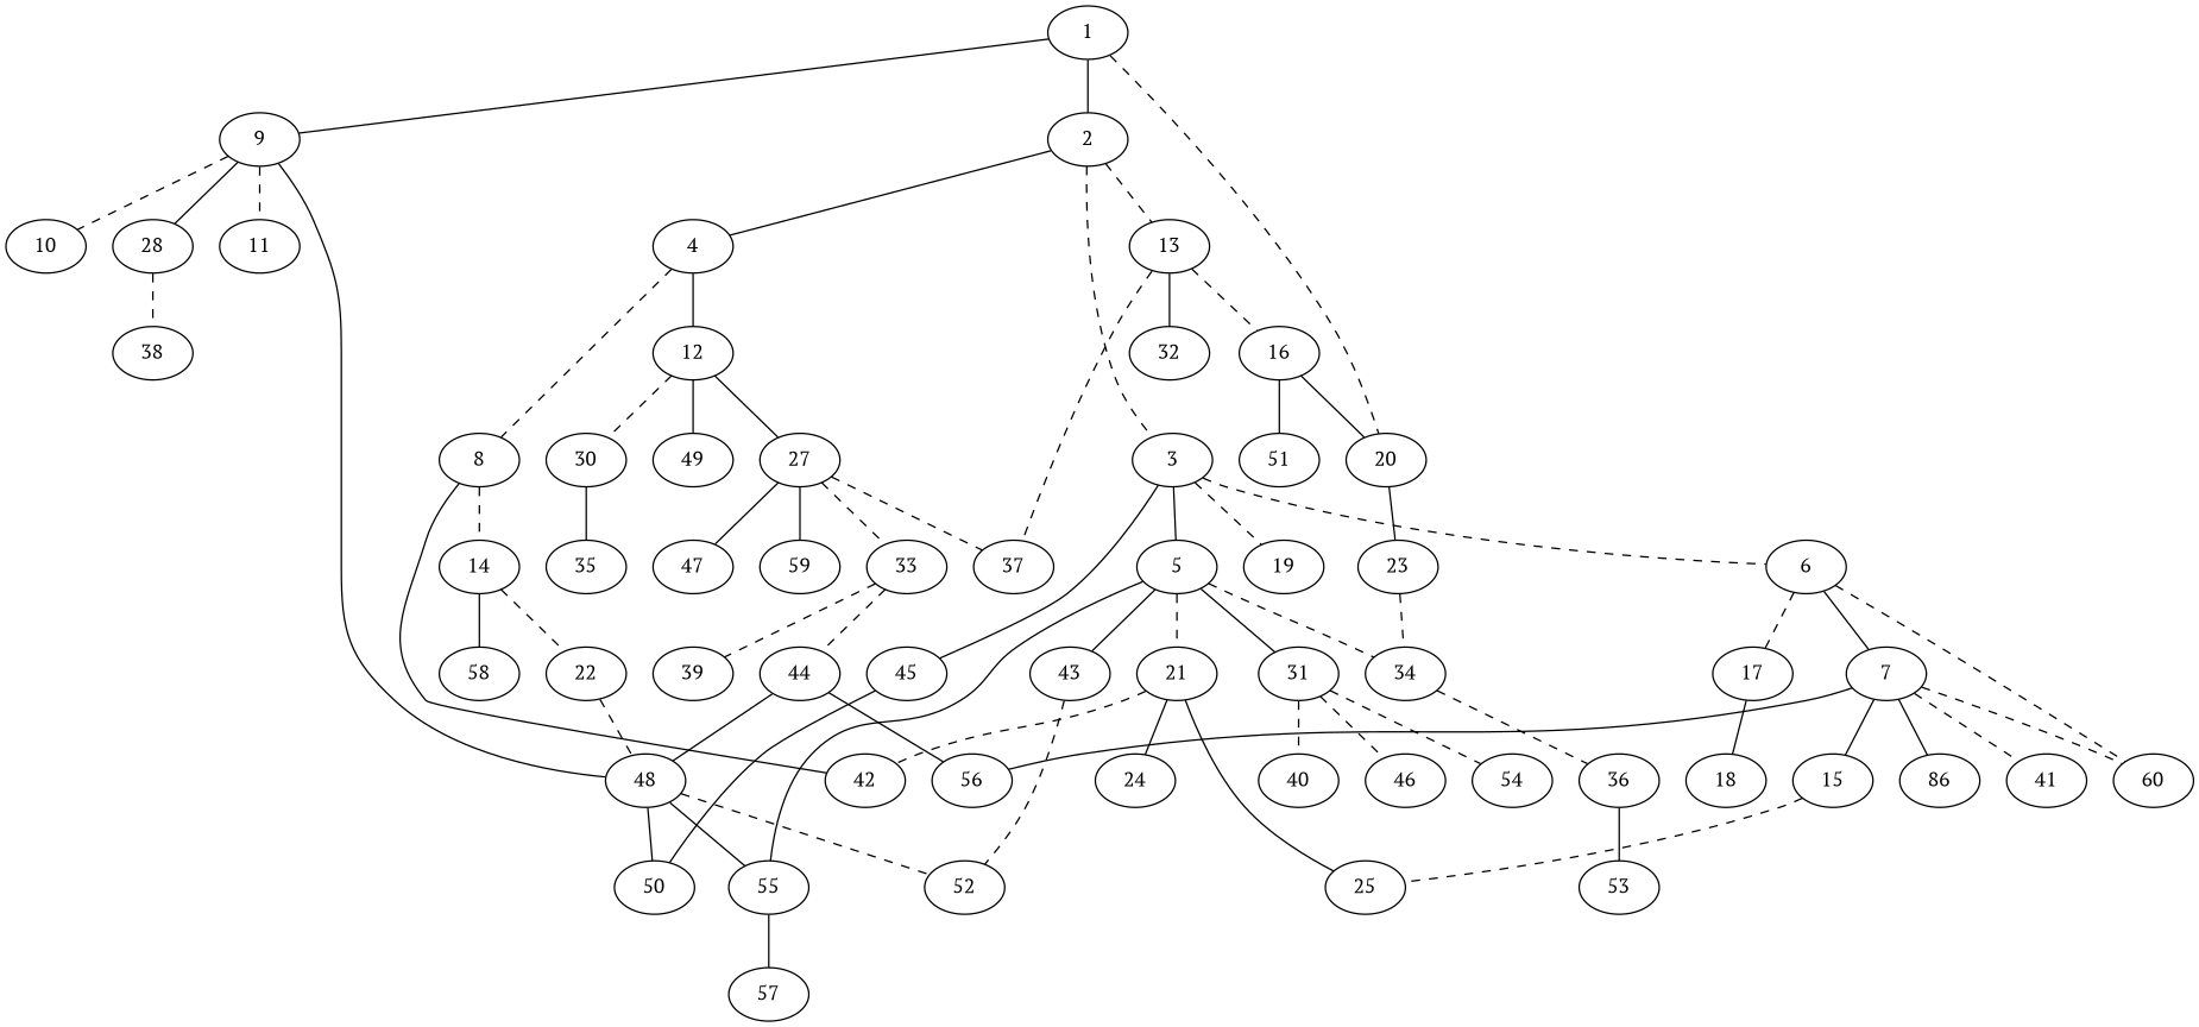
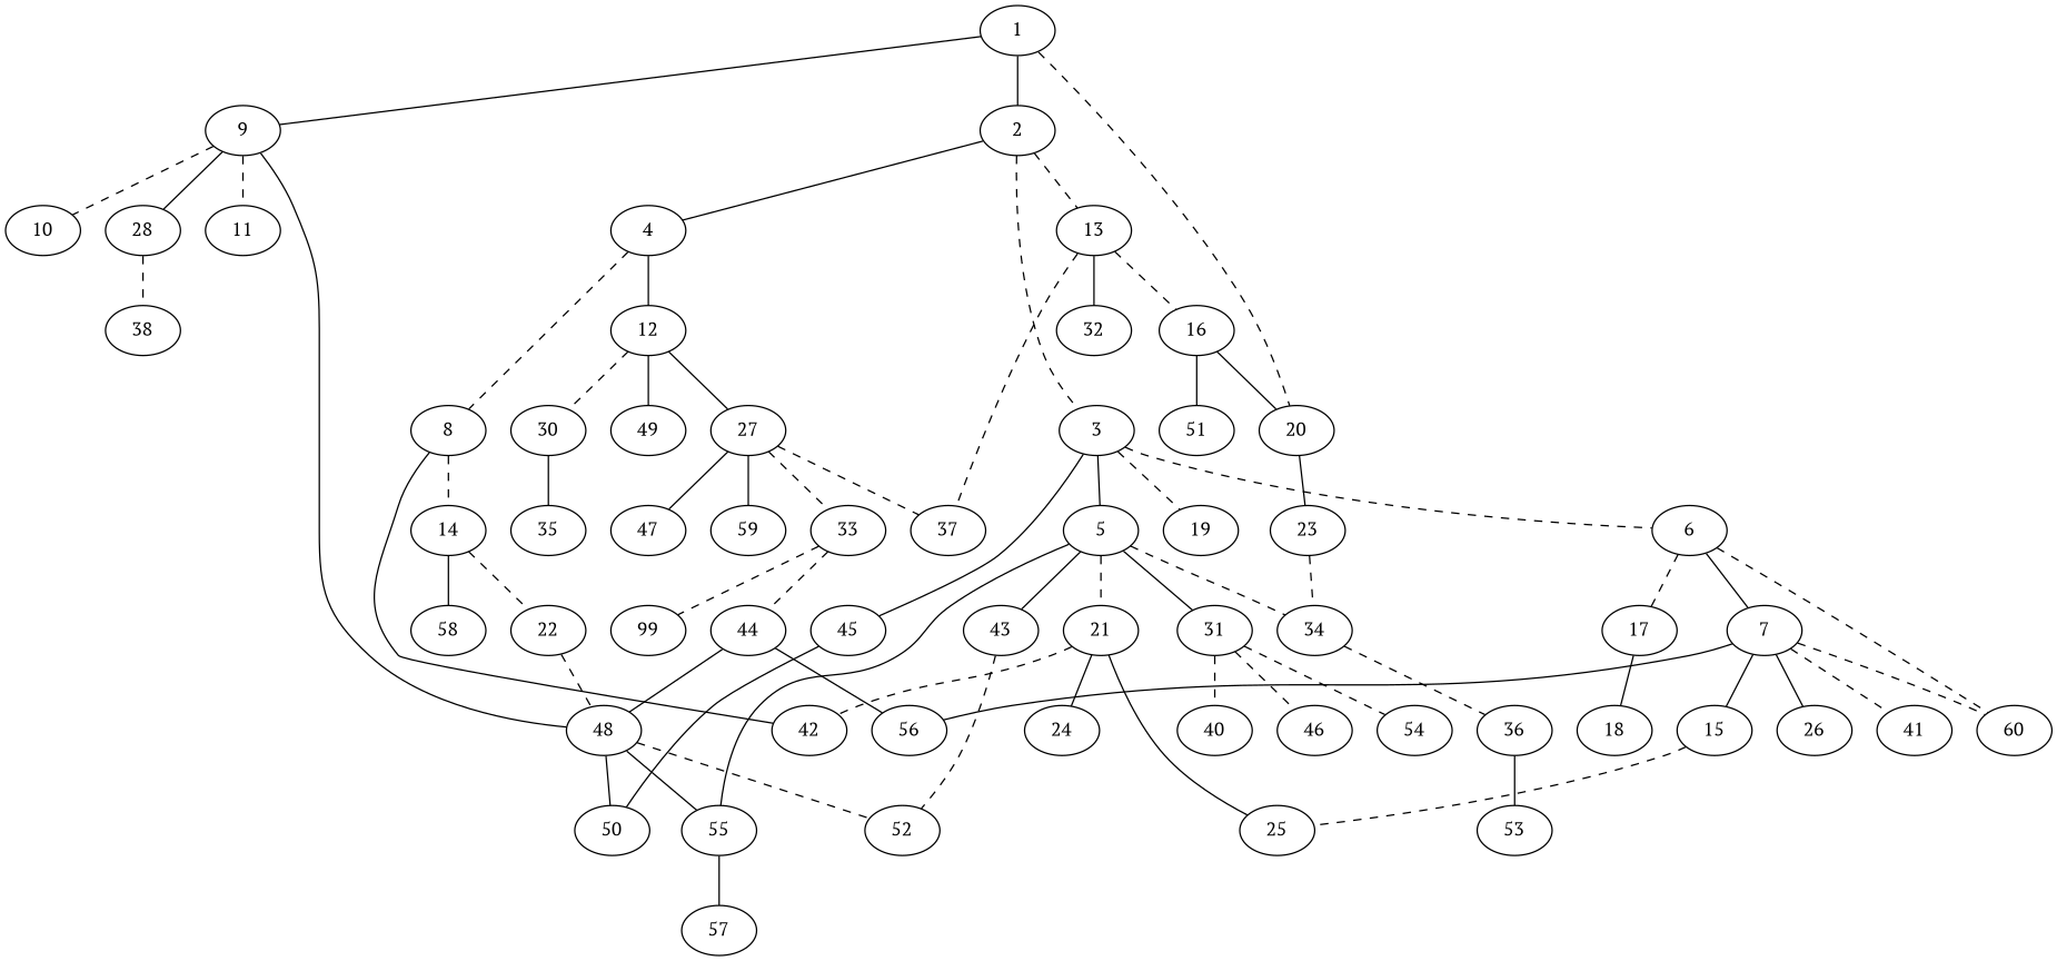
  graph {
    fontname="PT Serif"
    node [fontname="PT Serif"]
    edge [fontname="PT Serif" style=solid]
    1
    2
    9
    20
    3
    4
    13
    10
    11
    28
    48
    23
    5
    6
    19
    45
    8
    12
    38
    55
    50
    52
    34
    21
    31
    43
    7
    17
    60
    14
    42
    27
    30
    49
    25
    24
    40
    46
    54
    36
    57
    15
-   26 [label=86]
+   26
    41
    56
    18
    16
    32
    37
    22
    58
    33
    47
    59
    35
    53
    51
-   39
+   39 [label=99]
    44
    1 -- 2
    1 -- 9
    1 -- 20 [style=dashed]
    2 -- 3 [style=dashed]
    2 -- 4
    2 -- 13 [style=dashed]
    9 -- 10 [style=dashed]
    9 -- 11 [style=dashed]
    9 -- 28
    9 -- 48
    20 -- 23
    3 -- 5
    3 -- 6 [style=dashed]
    3 -- 19 [style=dashed]
    3 -- 45
    4 -- 8 [style=dashed]
    4 -- 12
    13 -- 16 [style=dashed]
    13 -- 32
    13 -- 37 [style=dashed]
    28 -- 38 [style=dashed]
    48 -- 55
    48 -- 50
    48 -- 52 [style=dashed]
    23 -- 34 [style=dashed]
    5 -- 55
    5 -- 34 [style=dashed]
    5 -- 21 [style=dashed]
    5 -- 31
    5 -- 43
    6 -- 7
    6 -- 17 [style=dashed]
    6 -- 60 [style=dashed]
    45 -- 50
    8 -- 14 [style=dashed]
    8 -- 42
    12 -- 27
    12 -- 30 [style=dashed]
    12 -- 49
    55 -- 57
    34 -- 36 [style=dashed]
    21 -- 42 [style=dashed]
    21 -- 25
    21 -- 24
    31 -- 40 [style=dashed]
    31 -- 46 [style=dashed]
    31 -- 54 [style=dashed]
    43 -- 52 [style=dashed]
    7 -- 60 [style=dashed]
    7 -- 15
    7 -- 26
    7 -- 41 [style=dashed]
    7 -- 56
    17 -- 18
    14 -- 22 [style=dashed]
    14 -- 58
    27 -- 37 [style=dashed]
    27 -- 33 [style=dashed]
    27 -- 47
    27 -- 59
    30 -- 35
    36 -- 53
    15 -- 25 [style=dashed]
    16 -- 20
    16 -- 51
    22 -- 48 [style=dashed]
    33 -- 39 [style=dashed]
    33 -- 44 [style=dashed]
    44 -- 48
    44 -- 56
  }
